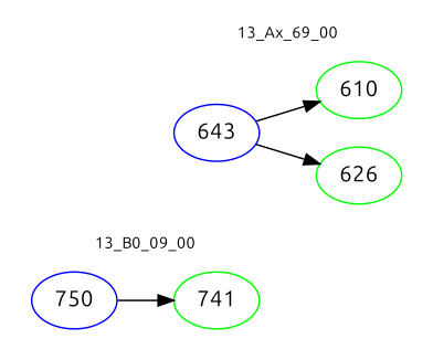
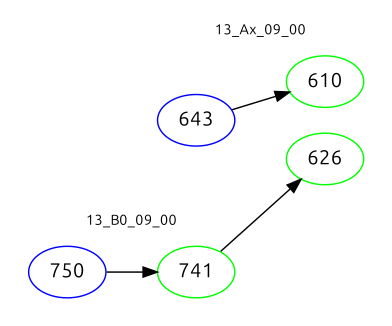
  digraph {
    fontname=Ubuntu
    rankdir=LR
    node [color=green fontname=Ubuntu]
    edge [color=black fontname=Ubuntu]
    n1 [color=blue label=643]
    n2 [label=610]
    n3 [label=626]
    n4 [color=blue label=750]
    n5 [label=741]
    subgraph cluster_1 {
      color=white
      fontsize=10
-     label="13_Ax_69_00"
+     label="13_Ax_09_00"
      n1
      n2
      n3
    }
    subgraph cluster_2 {
      color=white
      fontsize=10
      label="13_B0_09_00"
      n4
      n5
    }
    n1 -> n2
-   n1 -> n3
+   n5 -> n3
    n4 -> n5
  }
